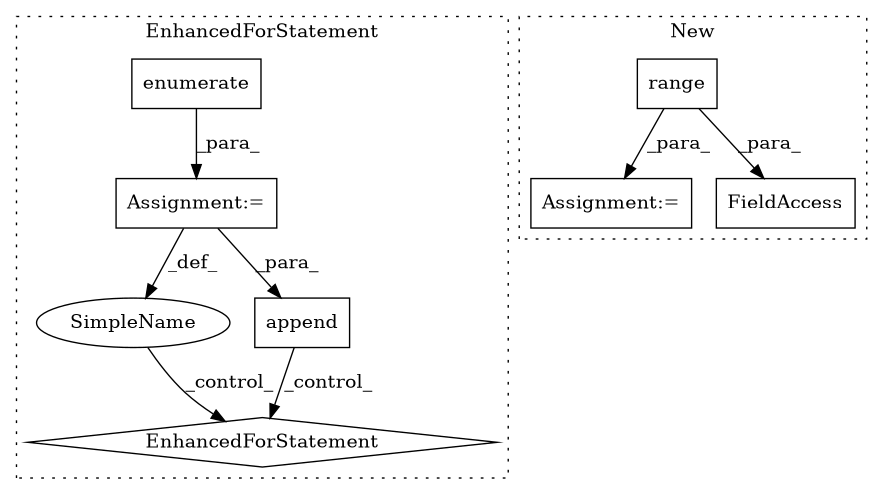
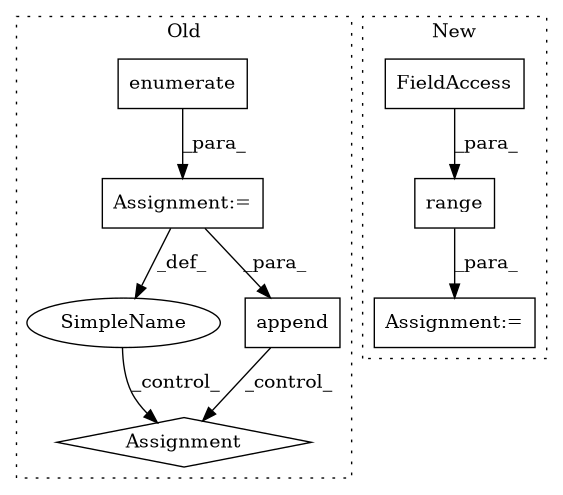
  digraph {
    node [a=32 l="67,2" s="1296,1398" shape=box]
    n1 [l="10,1" label=enumerate s="1375,1397"]
    n2 [a=7 label="Assignment:="]
-   n3 [a=70 label=EnhancedForStatement shape=diamond]
+   n3 [a=70 label=Assignment shape=diamond]
    n4 [a=42 l=5 label=SimpleName s=1367 shape=ellipse]
    n5 [l="7,1" label=append s="1513,1553"]
    n6 [l="6,1" label=range s="2358,2384"]
    n7 [a=7 l="53,2" label="Assignment:=" s="2297,2385"]
    n8 [a=22 l=20 label=FieldAccess s=2364]
    subgraph cluster_1 {
-     label=EnhancedForStatement
+     label=Old
      style=dotted
      n1
      n2
      n3
      n4
      n5
    }
    subgraph cluster_2 {
      label=New
      style=dotted
      n6
      n7
      n8
    }
    n1 -> n2 [label=_para_]
    n2 -> n4 [label=_def_]
    n2 -> n5 [label=_para_]
    n4 -> n3 [label=_control_]
    n5 -> n3 [label=_control_]
    n6 -> n7 [label=_para_]
-   n6 -> n8 [label=_para_]
+   n8 -> n6 [label=_para_]
  }
